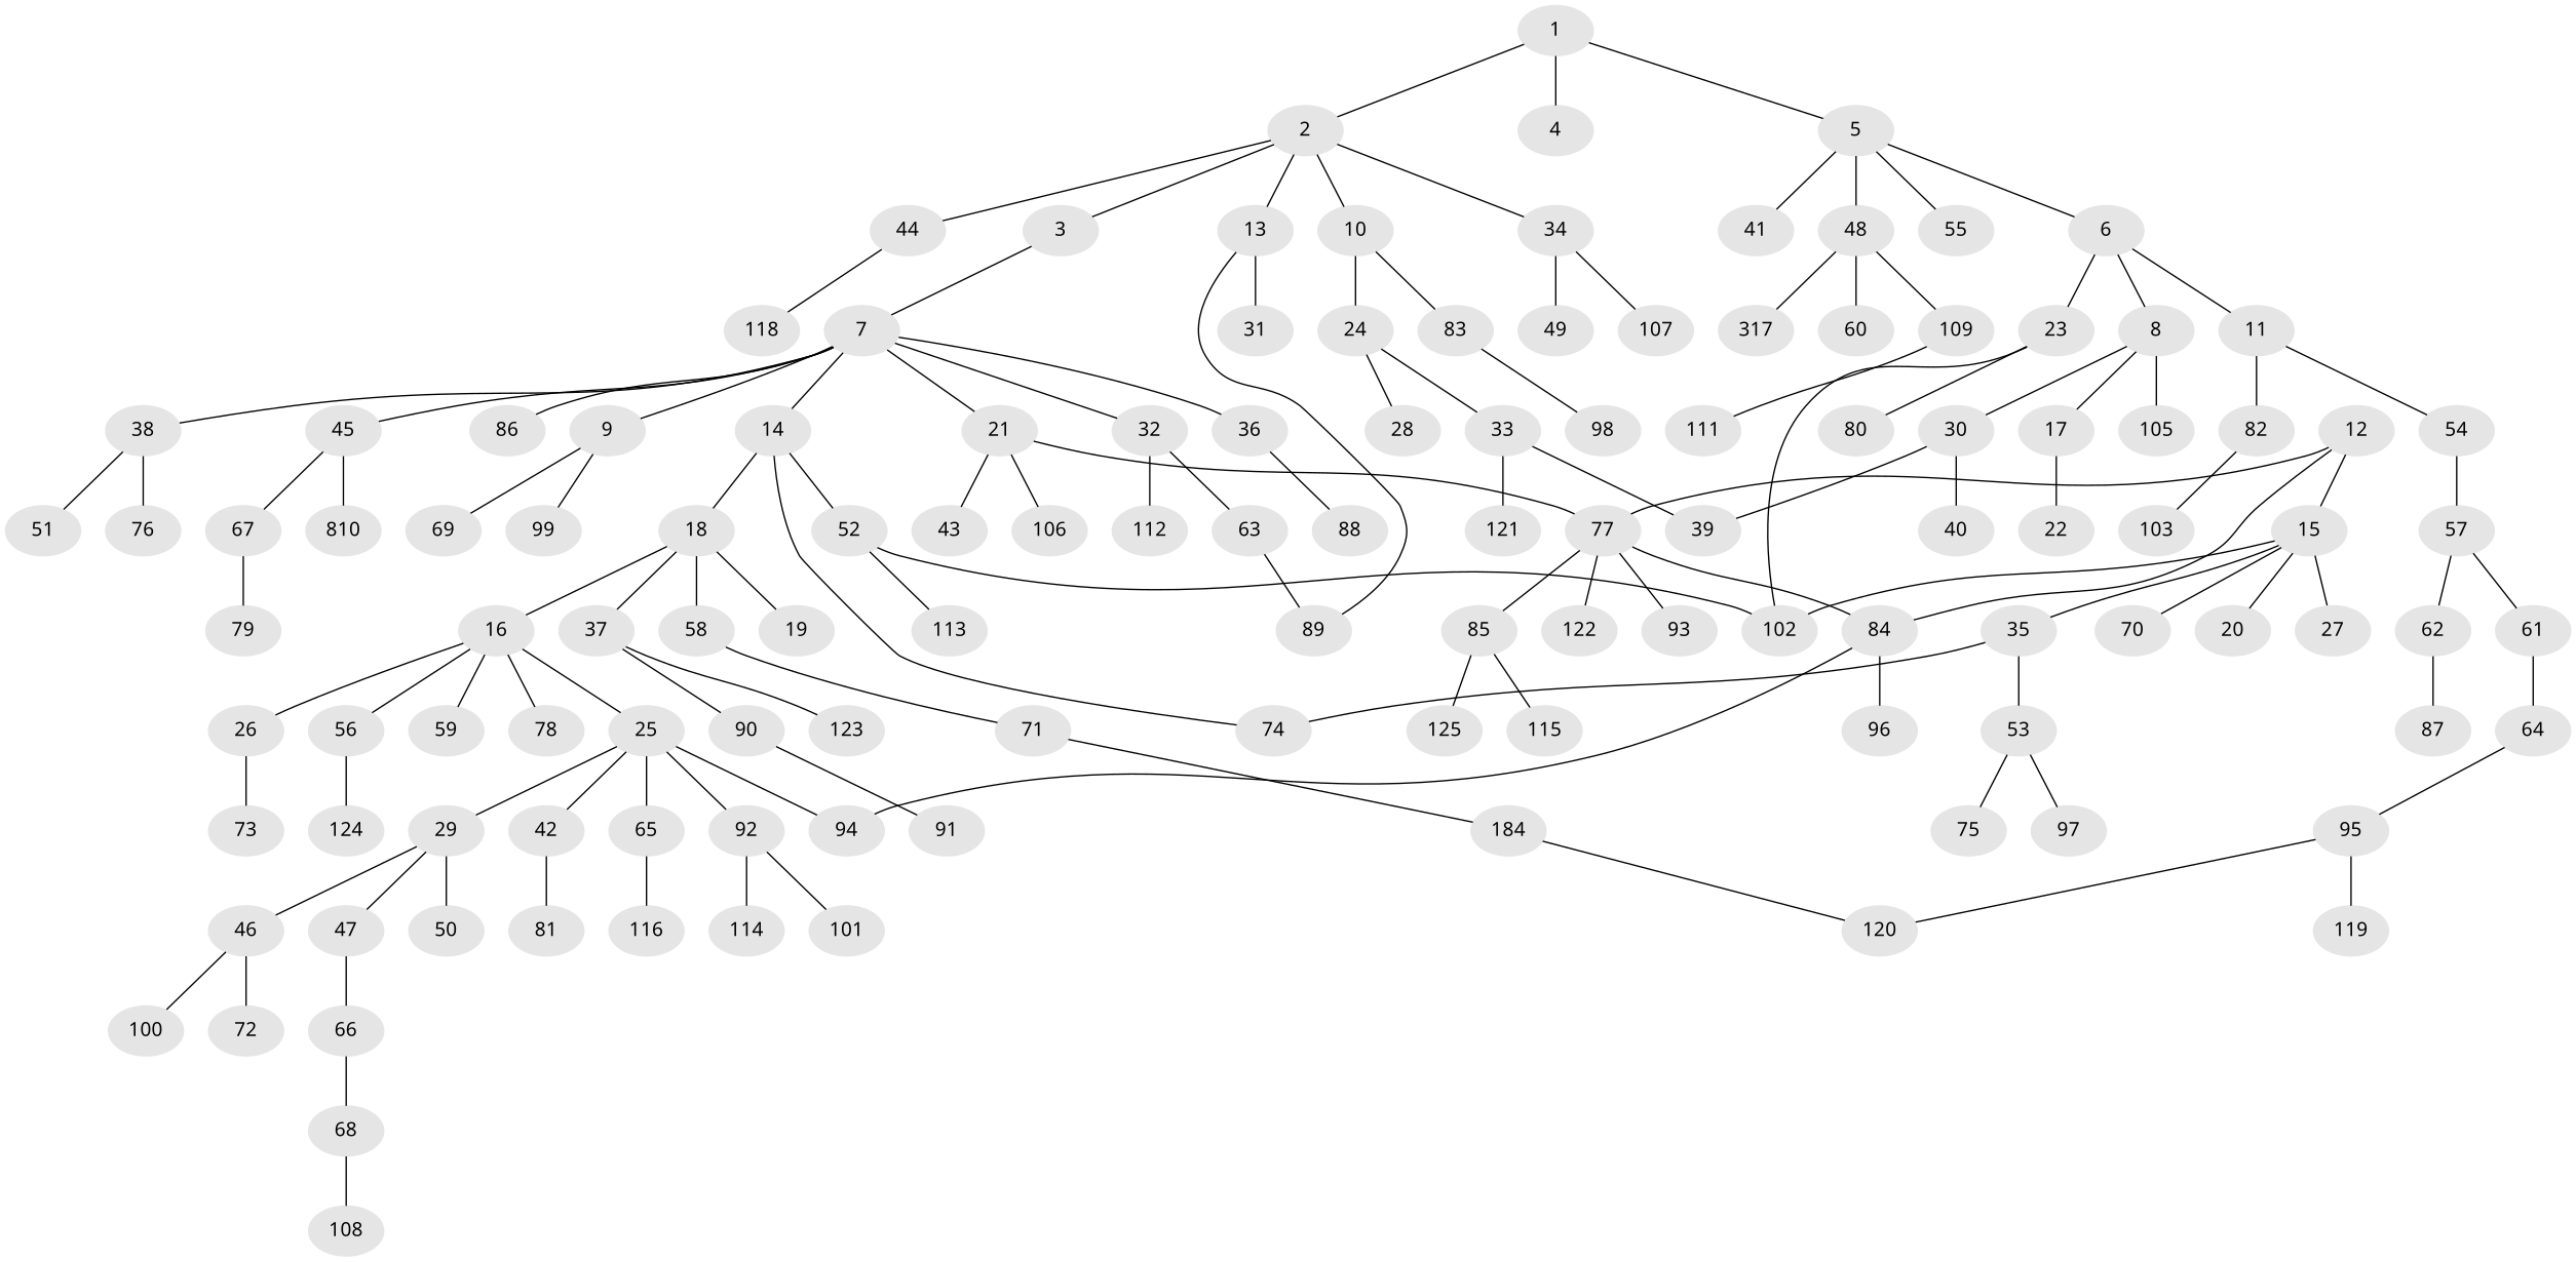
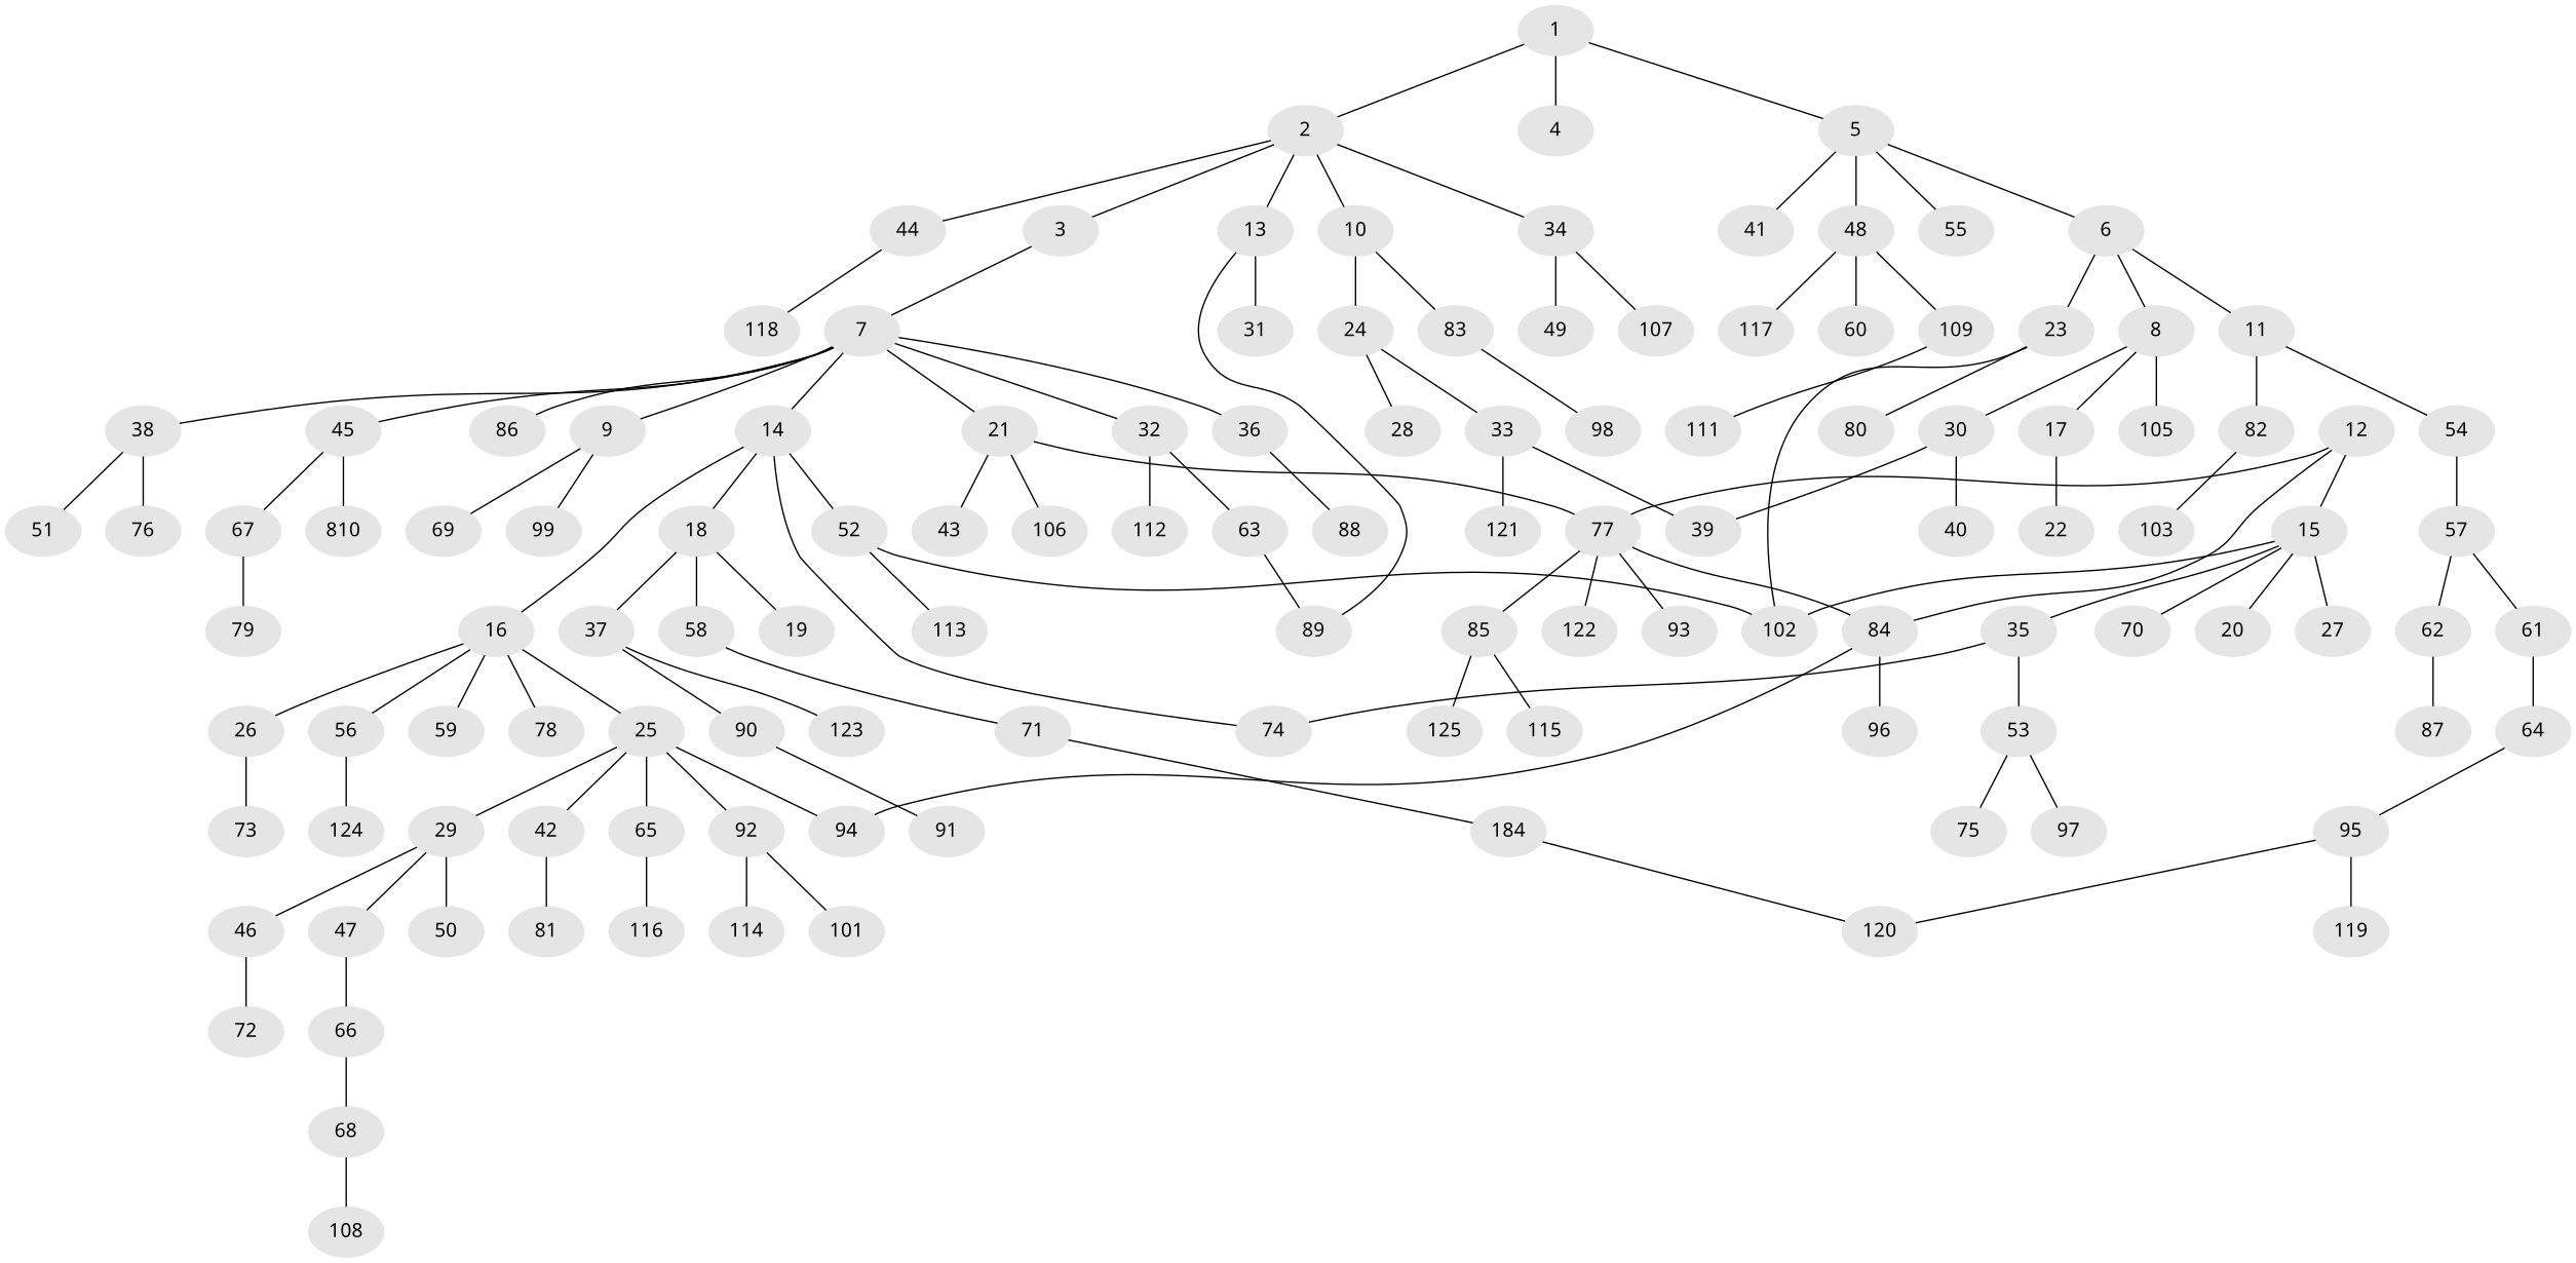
  graph {
    fontname="Noto Sans"
    node [color=gray90 fontname="Noto Sans" style=filled]
    edge [fontname="Noto Sans"]
    1
    2
    4
    5
    3
    10
    13
    34
    44
    6
    41
    48
    55
    7
    24
    83
    31
    89
    49
    107
    118
    9
    14
    21
    32
    36
    38
    45
    86
    12
    15
    77
    84
    8
    11
    23
    60
    109
-   117 [label=317]
+   117
    17
    30
    105
    54
    82
    102
    80
    69
    99
    16
    18
    52
    74
    43
    106
    63
    112
    88
    51
    76
    67
    n61 [label=810]
    22
    39
    40
    28
    33
    98
    57
    103
    20
    27
    35
    70
    85
    93
    122
    94
    96
    25
    26
    56
    59
    78
    19
    37
    58
    113
    53
    29
    42
    65
    92
    73
    124
    90
    123
    71
    121
    46
    47
    50
    81
    116
    101
    114
    72
-   100
    66
    75
    97
    91
    79
    68
    111
    61
    62
    64
    87
    n119 [label=184]
    95
    119
    120
    108
    115
    125
    1 -- 2
    1 -- 4
    1 -- 5
    2 -- 3
    2 -- 10
    2 -- 13
    2 -- 34
    2 -- 44
    5 -- 6
    5 -- 41
    5 -- 48
    5 -- 55
    3 -- 7
    10 -- 24
    10 -- 83
    13 -- 31
    13 -- 89
    34 -- 49
    34 -- 107
    44 -- 118
    6 -- 8
    6 -- 11
    6 -- 23
    48 -- 60
    48 -- 109
    48 -- 117
    7 -- 9
    7 -- 14
    7 -- 21
    7 -- 32
    7 -- 36
    7 -- 38
    7 -- 45
    7 -- 86
    24 -- 28
    24 -- 33
    83 -- 98
    9 -- 69
    9 -- 99
-   18 -- 16
+   14 -- 16
    14 -- 18
    14 -- 52
    14 -- 74
    21 -- 77
    21 -- 43
    21 -- 106
    32 -- 63
    32 -- 112
    36 -- 88
    38 -- 51
    38 -- 76
    45 -- 67
    45 -- n61
    12 -- 15
    12 -- 77
    12 -- 84
    15 -- 102
    15 -- 20
    15 -- 27
    15 -- 35
    15 -- 70
    77 -- 84
    77 -- 85
    77 -- 93
    77 -- 122
    84 -- 94
    84 -- 96
    8 -- 17
    8 -- 30
    8 -- 105
    11 -- 54
    11 -- 82
    23 -- 102
    23 -- 80
    109 -- 111
    17 -- 22
    30 -- 39
    30 -- 40
    54 -- 57
    82 -- 103
    16 -- 25
    16 -- 26
    16 -- 56
    16 -- 59
    16 -- 78
    18 -- 19
    18 -- 37
    18 -- 58
    52 -- 102
    52 -- 113
    63 -- 89
    67 -- 79
    33 -- 39
    33 -- 121
    57 -- 61
    57 -- 62
    35 -- 74
    35 -- 53
    85 -- 115
    85 -- 125
    25 -- 94
    25 -- 29
    25 -- 42
    25 -- 65
    25 -- 92
    26 -- 73
    56 -- 124
    37 -- 90
    37 -- 123
    58 -- 71
    53 -- 75
    53 -- 97
    29 -- 46
    29 -- 47
    29 -- 50
    42 -- 81
    65 -- 116
    92 -- 101
    92 -- 114
    90 -- 91
    71 -- n119
    46 -- 72
-   46 -- 100
    47 -- 66
    66 -- 68
    68 -- 108
    61 -- 64
    62 -- 87
    64 -- 95
    n119 -- 120
    95 -- 119
    95 -- 120
  }
